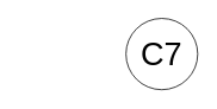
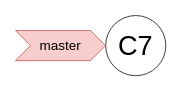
  <mxCell id="0" />
  <mxCell id="1" parent="0" />
  <mxCell id="2" value="&lt;font style=&quot;font-size: 36px&quot;&gt;C7&lt;/font&gt;" style="ellipse;whiteSpace=wrap;html=1;" parent="1" vertex="1"><mxGeometry x="140" y="20" width="80" height="80" as="geometry" /></mxCell>
+ <mxCell id="3" value="&lt;font style=&quot;font-size: 18px&quot;&gt;master&lt;/font&gt;" style="shape=step;perimeter=stepPerimeter;whiteSpace=wrap;html=1;fixedSize=1;fillColor=#f8cecc;strokeColor=#b85450;" vertex="1" parent="1"><mxGeometry x="20" y="40" width="120" height="40" as="geometry" /></mxCell>
